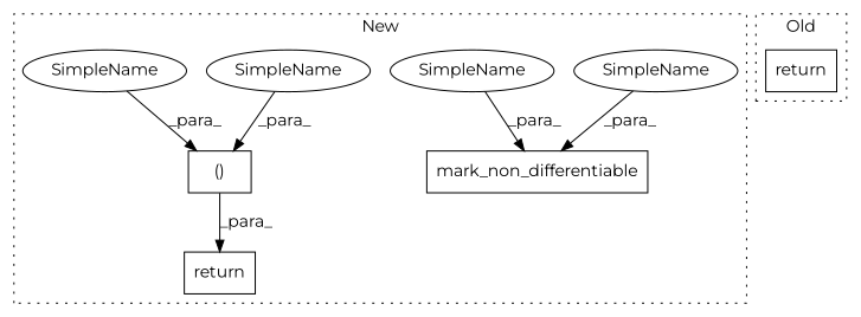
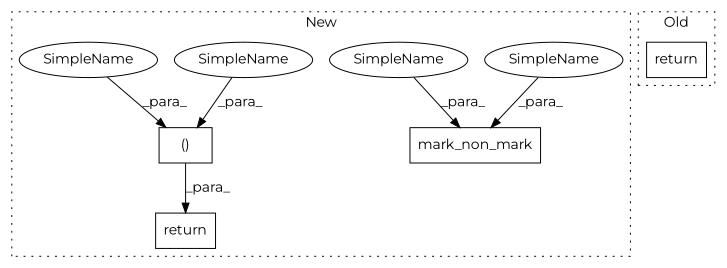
  digraph {
    fontname=Montserrat
    node [a=42 l=12 shape=box fontname=Montserrat]
    edge [fontname=Montserrat]
-   n1 [a=32 l="24,1" label=mark_non_differentiable s="9823,9871"]
+   n1 [a=32 l="24,1" label=mark_non_mark s="9823,9871"]
    n2 [a=106 l=50 label="()" s=9890]
    n3 [a=41 label=return s=9878]
    n4 [label=SimpleName s=9847 shape=ellipse]
    n5 [label=SimpleName s=9904 shape=ellipse]
    n6 [l=11 label=SimpleName s=9860 shape=ellipse]
    n7 [l=11 label=SimpleName s=9929 shape=ellipse]
    n8 [a=41 l=7 label=return s=9664]
    subgraph cluster_1 {
      label=New
      style=dotted
      n1
      n2
      n3
      n4
      n5
      n6
      n7
    }
    subgraph cluster_2 {
      label=Old
      style=dotted
      n8
    }
    n2 -> n3 [label=_para_]
    n4 -> n1 [label=_para_]
    n5 -> n2 [label=_para_]
    n6 -> n1 [label=_para_]
    n7 -> n2 [label=_para_]
  }
